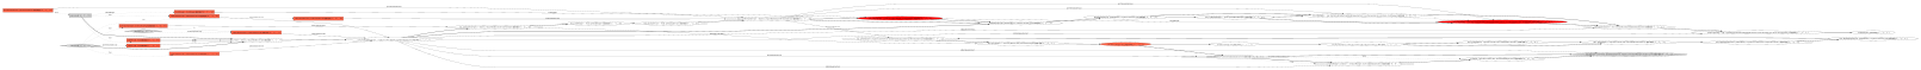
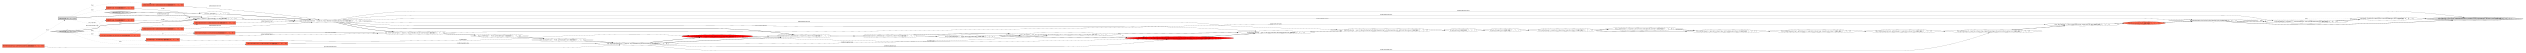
  digraph {
    fontname="JetBrains Mono"
    rankdir=LR
    node [fillcolor=white fontname="JetBrains Mono" shape=ellipse style=filled]
    edge [fontname="JetBrains Mono" style=bold]
    n1 [label="this.frame = Objects.requireNonNull(frame)@@@3@@@['1', '1', '0']"]
    n2 [label="this.bibDatabaseContext = Objects.requireNonNull(bibDatabaseContext)@@@4@@@['1', '1', '1']"]
    n3 [label="this.externalFileTypes = Objects.requireNonNull(externalFileTypes)@@@5@@@['1', '1', '0']"]
    n4 [fillcolor=lightgray label="BackupManager.start(this.bibDatabaseContext,Globals.entryTypesManager,Globals.prefs)@@@27@@@['0', '0', '1']"]
    n5 [label="AutosaveManager autoSaver = AutosaveManager.start(bibDatabaseContext)@@@24@@@['0', '0', '1']"]
    n6 [label="citationStyleCache = new CitationStyleCache(bibDatabaseContext)@@@8@@@['1', '1', '1']"]
    n7 [label="annotationCache = new FileAnnotationCache(bibDatabaseContext,preferencesService.getFilePreferences())@@@9@@@['1', '1', '1']"]
    n8 [label="bibDatabaseContext.getDatabase().registerListener(this)@@@5@@@['1', '1', '1']"]
    n9 [label="isDatabaseReadyForAutoSave(bibDatabaseContext)@@@23@@@['0', '0', '1']" shape=diamond]
    n10 [label="setupMainPanel()@@@10@@@['1', '1', '1']"]
    n11 [label="setupAutoCompletion()@@@11@@@['1', '1', '1']"]
    n12 [label="this.getDatabase().registerListener(new SearchListener())@@@12@@@['1', '1', '1']"]
    n13 [fillcolor=tomato label="ExternalFileTypes externalFileTypes@@@2@@@['1', '0', '0']" shape=box]
+   n14 [fillcolor=tomato label="ExternalFileTypes externalFileTypes@@@2@@@['0', '1', '0']" shape=box]
    n15 [fillcolor=tomato label="BibDatabaseContext bibDatabaseContext@@@2@@@['0', '0', '1']" shape=box]
    n16 [label="this.undoManager = frame.getUndoManager()@@@6@@@['1', '1', '0']"]
    n17 [label="this.entryEditor = new EntryEditor(this,externalFileTypes)@@@17@@@['1', '1', '1']"]
    n18 [label="this.dialogService = frame.getDialogService()@@@7@@@['1', '1', '0']"]
    n19 [label="this.preferencesService = Objects.requireNonNull(preferencesService)@@@8@@@['1', '1', '0']"]
    n20 [fillcolor=tomato label="Platform.runLater(null)@@@18@@@['1', '1', '1']"]
    n21 [label="autoSaver.registerListener(new AutosaveUiManager(this))@@@25@@@['0', '0', '1']"]
    n22 [label="this.getDatabase().registerListener(new UpdateTimestampListener(preferencesService))@@@16@@@['1', '1', '1']"]
    n23 [label="this.bibDatabaseContext.getDatabase().registerListener(new GroupTreeListener())@@@14@@@['1', '1', '1']"]
    n24 [label="this.bibDatabaseContext.getDatabase().registerListener(this)@@@15@@@['1', '1', '1']"]
    n25 [fillcolor=lightgray label="LibraryTab['0', '1', '0']" shape=box]
    n26 [fillcolor=tomato label="BibDatabaseContext bibDatabaseContext@@@2@@@['0', '1', '0']" shape=box]
    n27 [fillcolor=tomato label="StateManager stateManager@@@2@@@['0', '1', '0']" shape=box]
    n28 [fillcolor=tomato label="JabRefFrame frame@@@2@@@['0', '1', '0']" shape=box]
    n29 [fillcolor=red label="this.stateManager = Objects.requireNonNull(stateManager)@@@9@@@['0', '1', '0']"]
    n30 [fillcolor=tomato label="PreferencesService preferencesService@@@2@@@['0', '1', '0']" shape=box]
    n31 [label="this.getDatabase().registerListener(new EntriesRemovedListener())@@@13@@@['1', '1', '1']"]
    n32 [label="this.getDatabase().registerListener(new IndexUpdateListener())@@@19@@@['1', '1', '0']"]
+   n33 [label="cleanUp()@@@3@@@['0', '0', '1']"]
    n34 [fillcolor=red label="this.tableModel = new MainTableDataModel(getBibDatabaseContext(),preferencesService,stateManager)@@@13@@@['0', '1', '0']"]
    n35 [fillcolor=tomato label="JabRefFrame frame@@@2@@@['1', '0', '0']" shape=box]
    n36 [fillcolor=tomato label="PreferencesService preferencesService@@@2@@@['1', '0', '0']" shape=box]
    n37 [label="this.tableModel = new MainTableDataModel(getBibDatabaseContext(),preferencesService,Globals.stateManager)@@@7@@@['1', '0', '1']"]
    n38 [label="this.sidePaneManager = frame.getSidePaneManager()@@@12@@@['1', '1', '0']"]
    n39 [label="bibDatabaseContext.getMetaData().registerListener(this)@@@6@@@['1', '1', '1']"]
    n40 [fillcolor=lightgray label="LibraryTab['1', '0', '0']" shape=diamond]
    n41 [fillcolor=tomato label="BibDatabaseContext bibDatabaseContext@@@2@@@['1', '0', '0']" shape=box]
    n42 [fillcolor=lightgray label="feedData['0', '0', '1']" shape=diamond]
    n1 -> n2
    n2 -> n3
    n2 -> n4 [label=bibDatabaseContext style=solid]
    n2 -> n5 [label=bibDatabaseContext style=solid]
    n2 -> n6 [label=bibDatabaseContext style=solid]
    n2 -> n7 [label=bibDatabaseContext style=solid]
    n2 -> n8
    n2 -> n9 [label=bibDatabaseContext style=solid]
    n3 -> n16
    n3 -> n17 [label=externalFileTypes style=solid]
    n5 -> n21
    n6 -> n7
    n7 -> n10
    n8 -> n39
    n9 -> n4
    n9 -> n5
    n9 -> n5 [label=true style=dotted]
    n9 -> n21 [label=true style=dotted]
-   n20 -> n11
+   n10 -> n11
    n11 -> n12
    n12 -> n31
    n12 -> n32
    n13 -> n3 [label=externalFileTypes style=solid]
+   n13 -> n14 [label=0 style=dashed]
    n13 -> n15 [label=0 style=dashed]
+   n14 -> n3 [label=externalFileTypes style=solid]
    n15 -> n2 [label=bibDatabaseContext style=solid]
    n16 -> n18
    n17 -> n20
    n18 -> n19
    n19 -> n8
    n19 -> n22 [label=preferencesService style=solid]
    n19 -> n29
    n19 -> n34 [label=preferencesService style=solid]
    n19 -> n37 [label=preferencesService style=solid]
    n20 -> n9
    n21 -> n4
    n22 -> n17
    n23 -> n24
    n24 -> n22
    n25 -> n1
+   n25 -> n14 [label=true style=dotted]
    n25 -> n26 [label=true style=dotted]
    n25 -> n27 [label=stateManager style=dotted]
    n25 -> n28 [label=true style=dotted]
    n26 -> n2 [label=bibDatabaseContext style=solid]
    n27 -> n29 [label=stateManager style=solid]
    n28 -> n1 [label=frame style=solid]
    n29 -> n8
    n29 -> n34 [label=stateManager style=solid]
    n30 -> n19 [label=preferencesService style=solid]
    n30 -> n25 [label=true style=dotted]
    n31 -> n23
    n32 -> n31
+   n33 -> n2
    n34 -> n6
    n35 -> n1 [label=frame style=solid]
    n36 -> n19 [label=preferencesService style=solid]
    n37 -> n6
    n37 -> n34 [label=0 style=dashed]
    n38 -> n34
    n38 -> n37
    n39 -> n37
    n39 -> n38
    n40 -> n1
    n40 -> n13 [label=true style=dotted]
    n40 -> n35 [label=preferencesService style=dotted]
    n40 -> n36 [label=true style=dotted]
    n40 -> n41 [label=true style=dotted]
    n41 -> n2 [label=bibDatabaseContext style=solid]
    n42 -> n15 [label=preferencesService style=dotted]
+   n42 -> n33
  }
